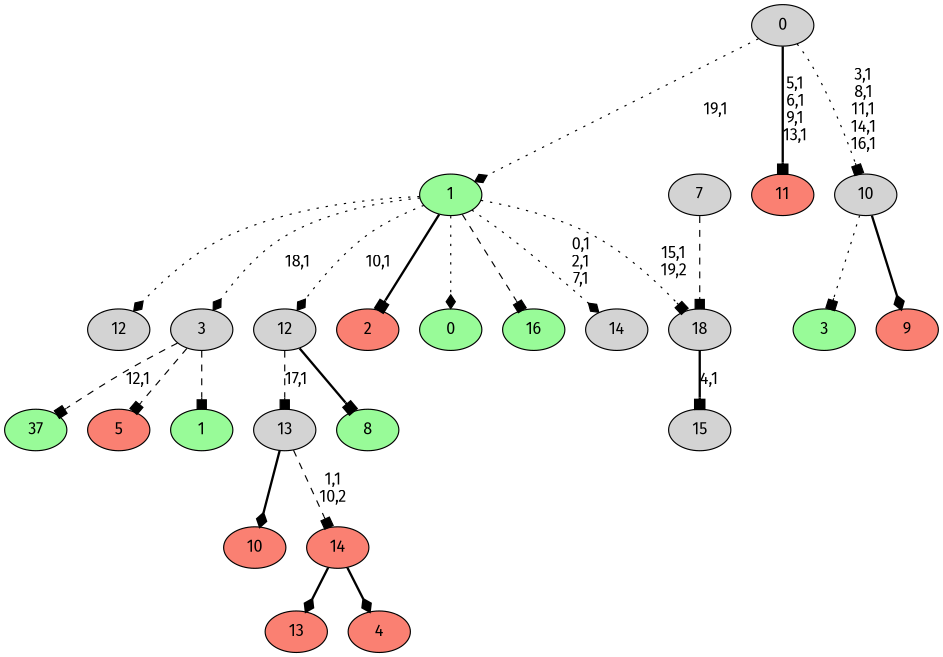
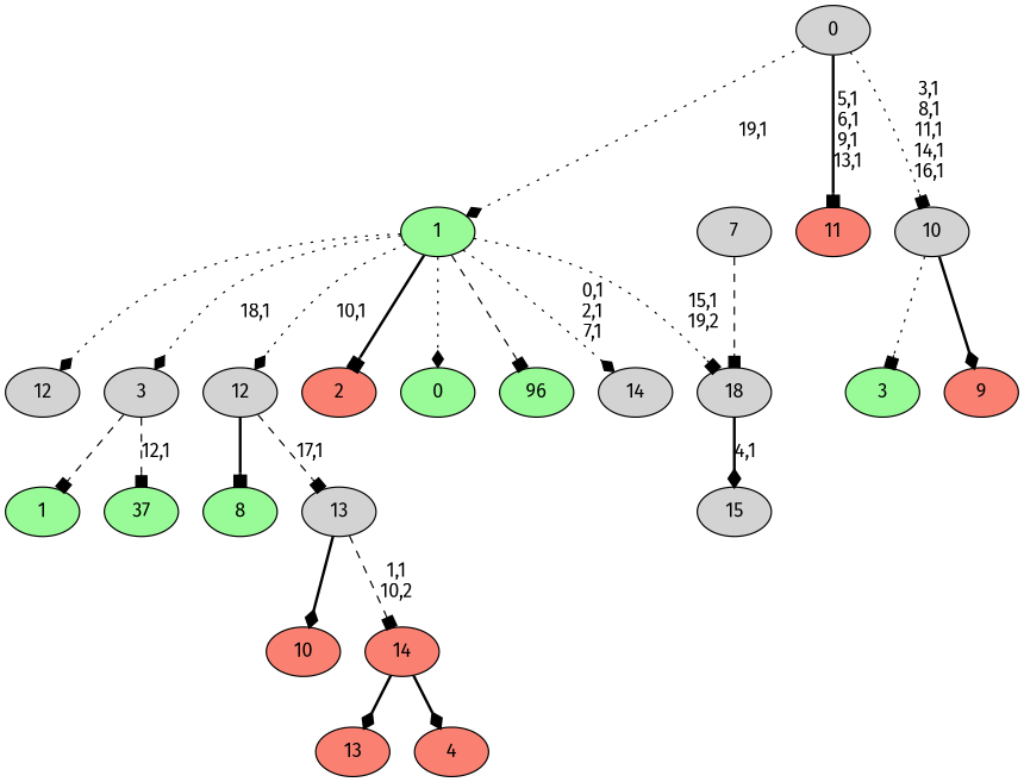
  digraph {
    fontname="Fira Sans"
    node [fillcolor=lightgrey fontname="Fira Sans" style=filled]
    edge [arrowhead=box fontname="Fira Sans" style=dotted]
    n1 [fillcolor=palegreen label=37]
-   n2 [fillcolor=palegreen label=16]
+   n2 [fillcolor=palegreen label=96]
    n3 [label=15]
    n4 [label=14]
    n5 [fillcolor=salmon label=13]
    n6 [label=12]
    n7 [fillcolor=salmon label=11]
    n8 [fillcolor=salmon label=10]
    n9 [fillcolor=salmon label=9]
    n10 [fillcolor=palegreen label=8]
    n11 [label=7]
    18
-   n13 [fillcolor=salmon label=5]
    n14 [fillcolor=salmon label=4]
    14 [fillcolor=salmon]
    13
    12
    n18 [fillcolor=palegreen label=3]
    10
    n20 [fillcolor=salmon label=2]
    n21 [fillcolor=palegreen label=1]
    3
    n23 [fillcolor=palegreen label=0]
    1 [fillcolor=palegreen]
    0
    n11 -> 18 [style=dashed]
-   18 -> n3 [label="4,1" style=bold]
+   18 -> n3 [arrowhead=diamond label="4,1" style=bold]
    14 -> n5 [arrowhead=diamond style=bold]
    14 -> n14 [arrowhead=diamond style=bold]
    13 -> n8 [arrowhead=diamond style=bold]
    13 -> 14 [label="1,1\n10,2" style=dashed]
    12 -> n10 [style=bold]
    12 -> 13 [label="17,1" style=dashed]
    10 -> n9 [arrowhead=diamond style=bold]
    10 -> n18
    3 -> n1 [label="12,1" style=dashed]
-   3 -> n13 [style=dashed]
    3 -> n21 [style=dashed]
    1 -> n2 [style=dashed]
    1 -> n4 [arrowhead=diamond label="0,1\n2,1\n7,1"]
    1 -> n6 [arrowhead=diamond]
    1 -> 18 [label="15,1\n19,2"]
    1 -> 12 [arrowhead=diamond label="10,1"]
    1 -> n20 [style=bold]
    1 -> 3 [arrowhead=diamond label="18,1"]
    1 -> n23 [arrowhead=diamond]
    0 -> n7 [label="5,1\n6,1\n9,1\n13,1" style=bold]
    0 -> 10 [label="3,1\n8,1\n11,1\n14,1\n16,1"]
    0 -> 1 [arrowhead=diamond label="19,1"]
  }
